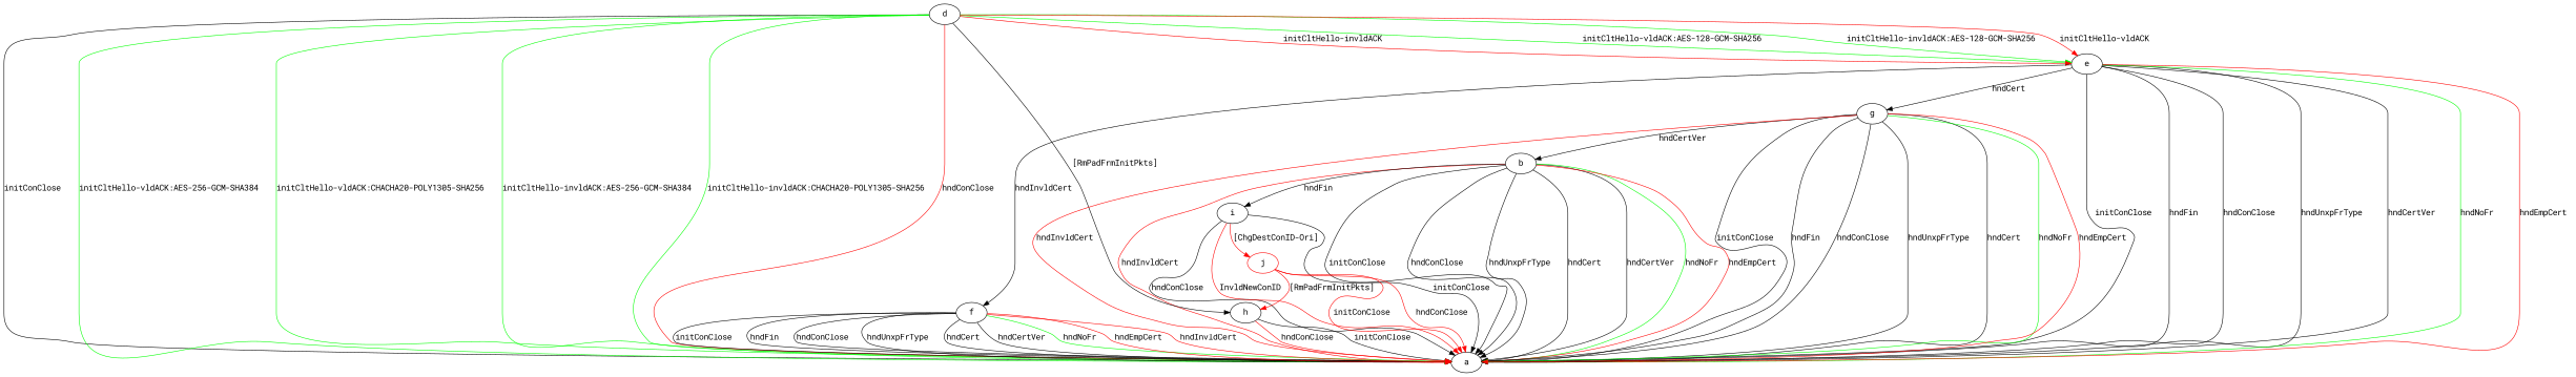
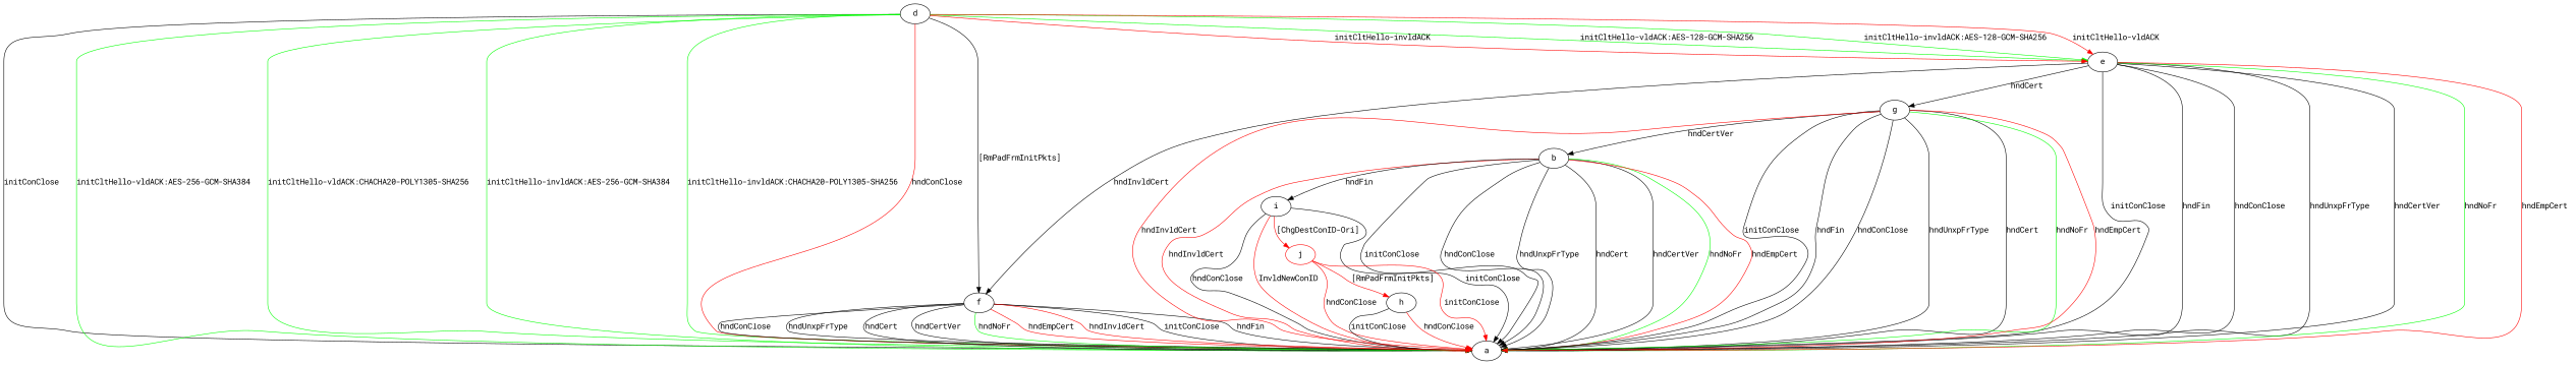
  digraph {
    fontname="Roboto Mono"
    node [fontname="Roboto Mono"]
    edge [fontname="Roboto Mono"]
    b
    a
    i
    j [color=red]
    h
    d
    e
    f
    g
    b -> a [label="initConClose "]
    b -> a [label="hndConClose "]
    b -> a [label="hndUnxpFrType "]
    b -> a [label="hndCert "]
    b -> a [label="hndCertVer "]
    b -> a [color=green label="hndNoFr "]
    b -> a [color=red label="hndEmpCert "]
    b -> a [color=red label="hndInvldCert "]
    b -> i [label="hndFin "]
    i -> a [label="initConClose "]
    i -> a [label="hndConClose "]
    i -> a [color=red label="InvldNewConID "]
    i -> j [color=red label="[ChgDestConID-Ori] "]
    j -> a [color=red label="initConClose "]
    j -> a [color=red label="hndConClose "]
    j -> h [color=red label="[RmPadFrmInitPkts] "]
    h -> a [label="initConClose "]
    h -> a [color=red label="hndConClose "]
    d -> a [label="initConClose "]
    d -> a [color=green label="initCltHello-vldACK:AES-256-GCM-SHA384 "]
    d -> a [color=green label="initCltHello-vldACK:CHACHA20-POLY1305-SHA256 "]
    d -> a [color=green label="initCltHello-invldACK:AES-256-GCM-SHA384 "]
    d -> a [color=green label="initCltHello-invldACK:CHACHA20-POLY1305-SHA256 "]
    d -> a [color=red label="hndConClose "]
-   d -> h [label="[RmPadFrmInitPkts] "]
+   d -> f [label="[RmPadFrmInitPkts] "]
    d -> e [color=green label="initCltHello-vldACK:AES-128-GCM-SHA256 "]
    d -> e [color=green label="initCltHello-invldACK:AES-128-GCM-SHA256 "]
    d -> e [color=red label="initCltHello-vldACK "]
    d -> e [color=red label="initCltHello-invldACK "]
    e -> a [label="initConClose "]
    e -> a [label="hndFin "]
    e -> a [label="hndConClose "]
    e -> a [label="hndUnxpFrType "]
    e -> a [label="hndCertVer "]
    e -> a [color=green label="hndNoFr "]
    e -> a [color=red label="hndEmpCert "]
    e -> f [label="hndInvldCert "]
    e -> g [label="hndCert "]
    f -> a [label="initConClose "]
    f -> a [label="hndFin "]
    f -> a [label="hndConClose "]
    f -> a [label="hndUnxpFrType "]
    f -> a [label="hndCert "]
    f -> a [label="hndCertVer "]
    f -> a [color=green label="hndNoFr "]
    f -> a [color=red label="hndEmpCert "]
    f -> a [color=red label="hndInvldCert "]
    g -> b [label="hndCertVer "]
    g -> a [label="initConClose "]
    g -> a [label="hndFin "]
    g -> a [label="hndConClose "]
    g -> a [label="hndUnxpFrType "]
    g -> a [label="hndCert "]
    g -> a [color=green label="hndNoFr "]
    g -> a [color=red label="hndEmpCert "]
    g -> a [color=red label="hndInvldCert "]
  }
